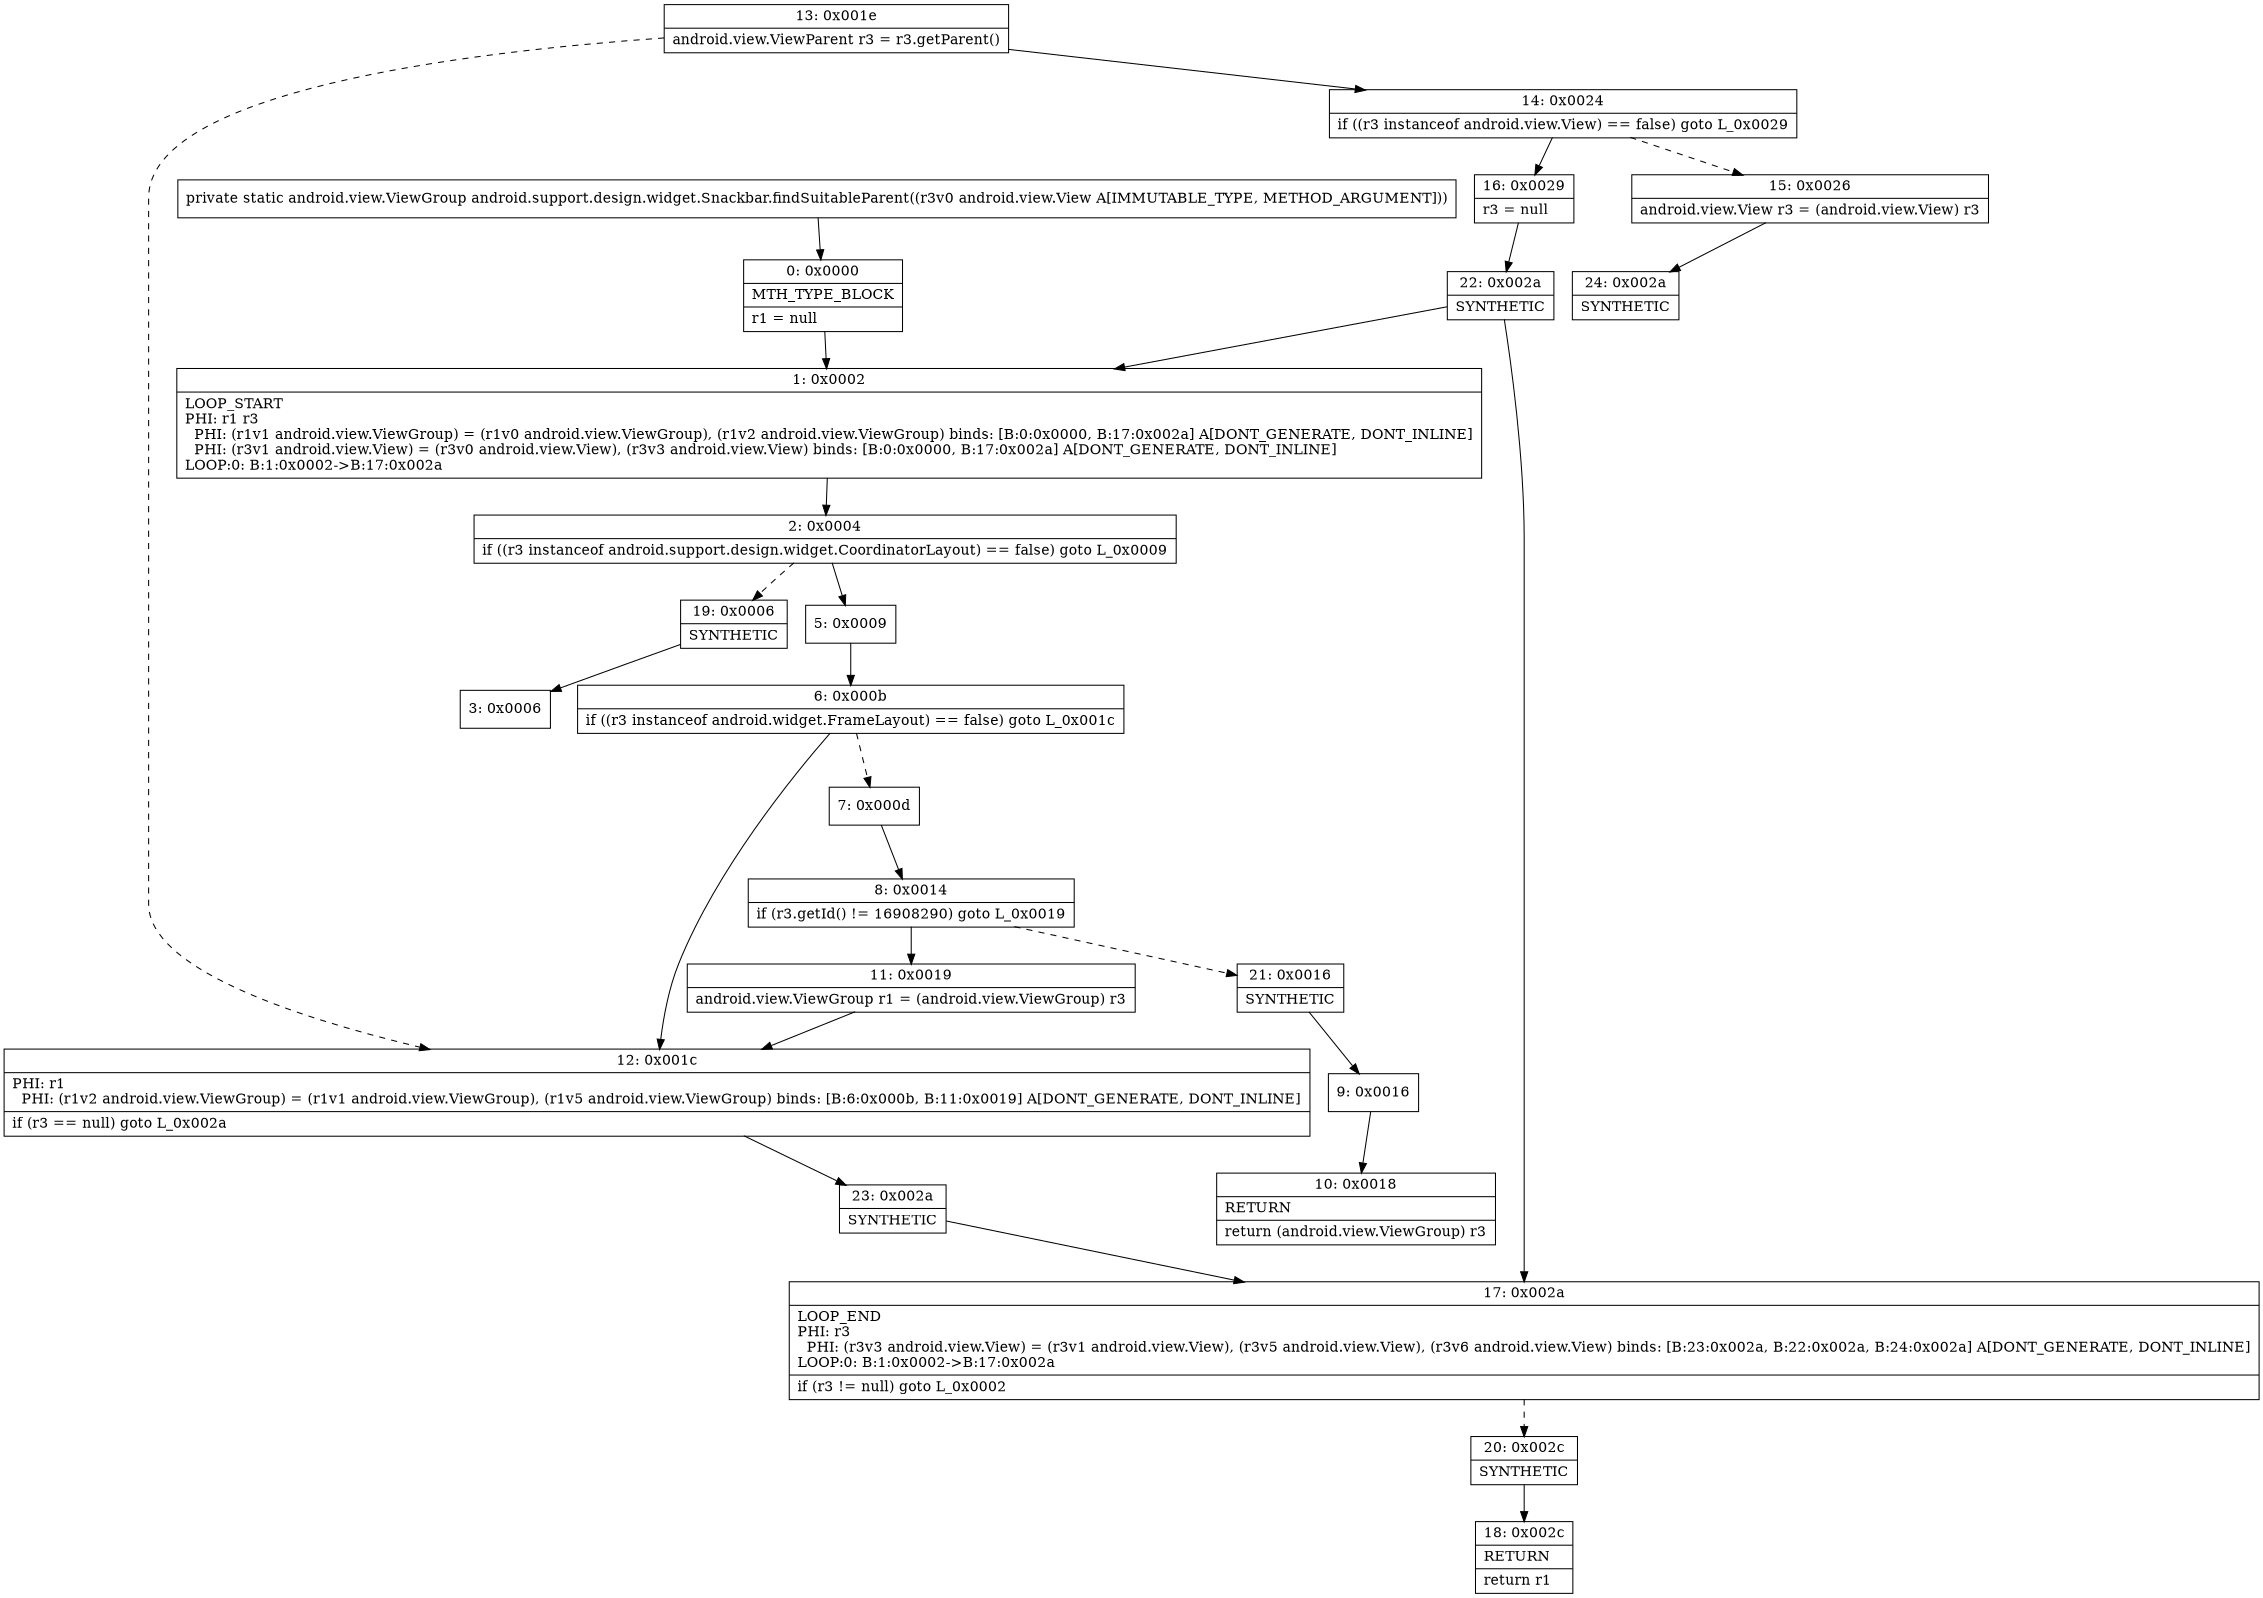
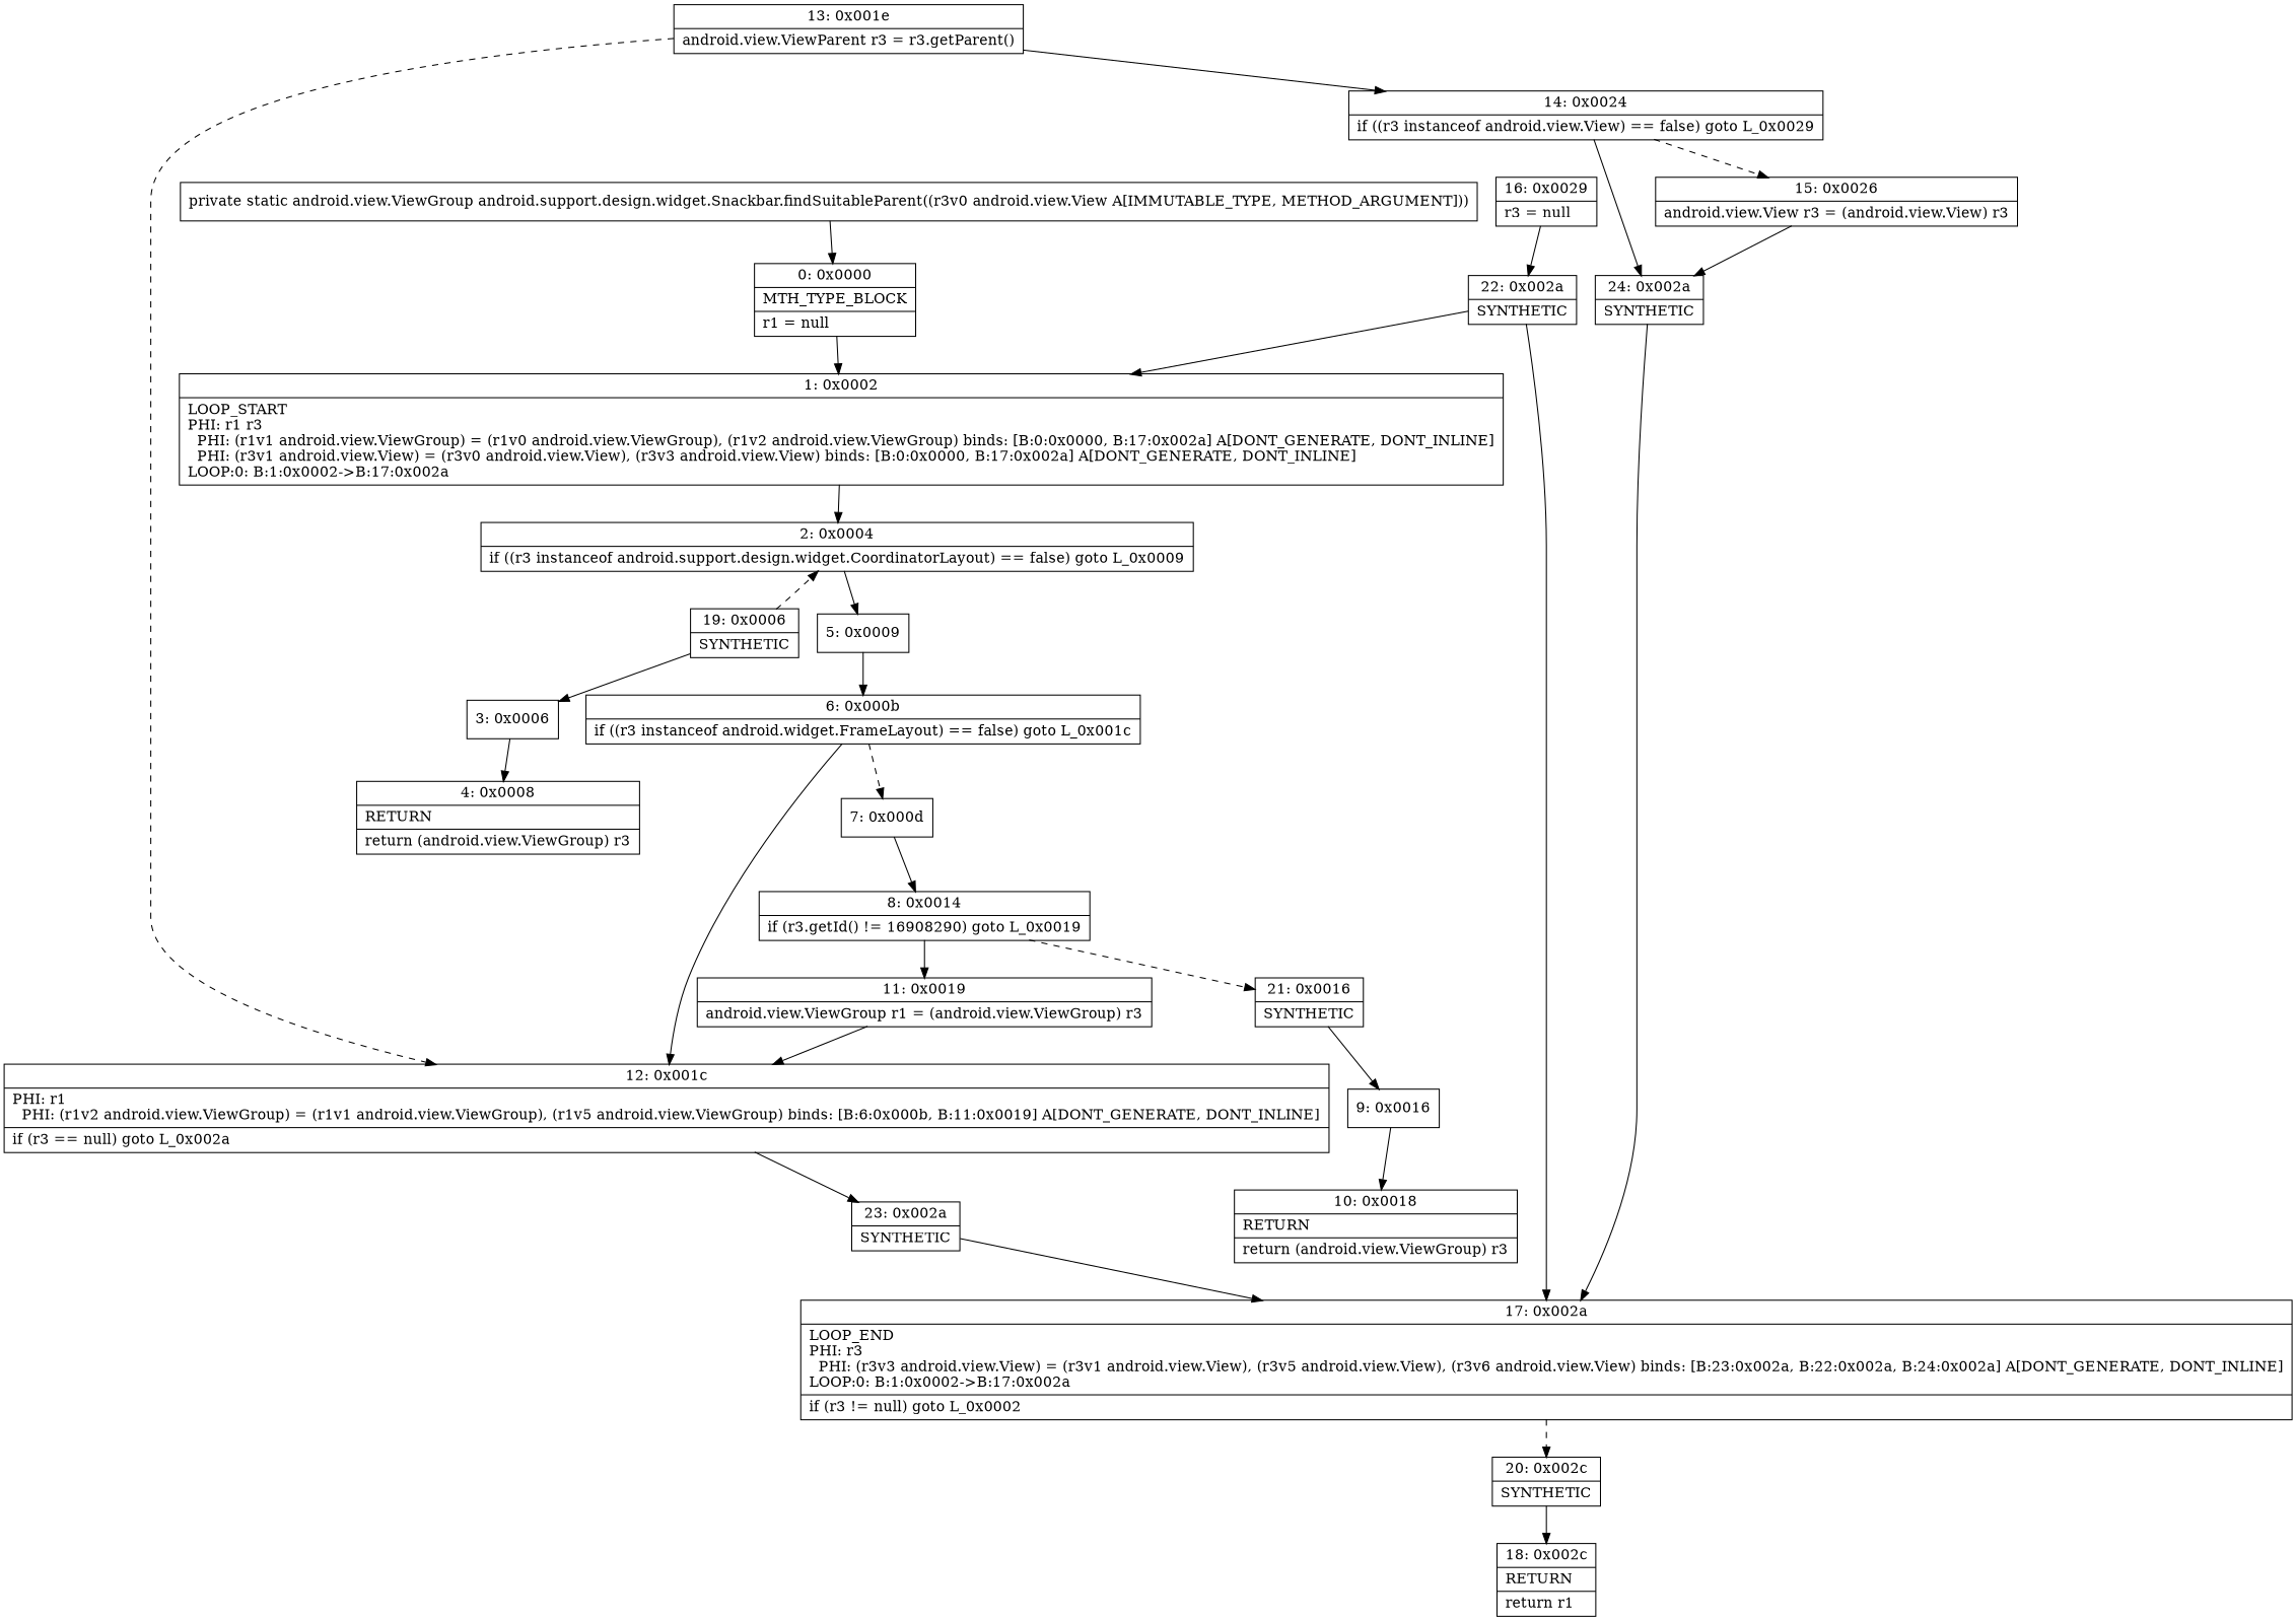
  digraph {
    node [shape=record]
    n1 [label="{0\:\ 0x0000|MTH_TYPE_BLOCK\l|r1 = null\l}"]
    n2 [label="{1\:\ 0x0002|LOOP_START\lPHI: r1 r3 \l  PHI: (r1v1 android.view.ViewGroup) = (r1v0 android.view.ViewGroup), (r1v2 android.view.ViewGroup) binds: [B:0:0x0000, B:17:0x002a] A[DONT_GENERATE, DONT_INLINE]\l  PHI: (r3v1 android.view.View) = (r3v0 android.view.View), (r3v3 android.view.View) binds: [B:0:0x0000, B:17:0x002a] A[DONT_GENERATE, DONT_INLINE]\lLOOP:0: B:1:0x0002\-\>B:17:0x002a\l}"]
    n3 [label="{2\:\ 0x0004|if ((r3 instanceof android.support.design.widget.CoordinatorLayout) == false) goto L_0x0009\l}"]
    n4 [label="{5\:\ 0x0009}"]
    n5 [label="{19\:\ 0x0006|SYNTHETIC\l}"]
    n6 [label="{6\:\ 0x000b|if ((r3 instanceof android.widget.FrameLayout) == false) goto L_0x001c\l}"]
    n7 [label="{3\:\ 0x0006}"]
+   n8 [label="{4\:\ 0x0008|RETURN\l|return (android.view.ViewGroup) r3\l}"]
    n9 [label="{7\:\ 0x000d}"]
    n10 [label="{12\:\ 0x001c|PHI: r1 \l  PHI: (r1v2 android.view.ViewGroup) = (r1v1 android.view.ViewGroup), (r1v5 android.view.ViewGroup) binds: [B:6:0x000b, B:11:0x0019] A[DONT_GENERATE, DONT_INLINE]\l|if (r3 == null) goto L_0x002a\l}"]
    n11 [label="{8\:\ 0x0014|if (r3.getId() != 16908290) goto L_0x0019\l}"]
    n12 [label="{23\:\ 0x002a|SYNTHETIC\l}"]
    n13 [label="{11\:\ 0x0019|android.view.ViewGroup r1 = (android.view.ViewGroup) r3\l}"]
    n14 [label="{21\:\ 0x0016|SYNTHETIC\l}"]
    n15 [label="{9\:\ 0x0016}"]
    n16 [label="{10\:\ 0x0018|RETURN\l|return (android.view.ViewGroup) r3\l}"]
    n17 [label="{13\:\ 0x001e|android.view.ViewParent r3 = r3.getParent()\l}"]
    n18 [label="{14\:\ 0x0024|if ((r3 instanceof android.view.View) == false) goto L_0x0029\l}"]
    n19 [label="{17\:\ 0x002a|LOOP_END\lPHI: r3 \l  PHI: (r3v3 android.view.View) = (r3v1 android.view.View), (r3v5 android.view.View), (r3v6 android.view.View) binds: [B:23:0x002a, B:22:0x002a, B:24:0x002a] A[DONT_GENERATE, DONT_INLINE]\lLOOP:0: B:1:0x0002\-\>B:17:0x002a\l|if (r3 != null) goto L_0x0002\l}"]
    n20 [label="{15\:\ 0x0026|android.view.View r3 = (android.view.View) r3\l}"]
    n21 [label="{16\:\ 0x0029|r3 = null\l}"]
    n22 [label="{24\:\ 0x002a|SYNTHETIC\l}"]
    n23 [label="{22\:\ 0x002a|SYNTHETIC\l}"]
    n24 [label="{20\:\ 0x002c|SYNTHETIC\l}"]
    n25 [label="{18\:\ 0x002c|RETURN\l|return r1\l}"]
    n26 [label="{private static android.view.ViewGroup android.support.design.widget.Snackbar.findSuitableParent((r3v0 android.view.View A[IMMUTABLE_TYPE, METHOD_ARGUMENT])) }"]
    n1 -> n2
    n2 -> n3
    n3 -> n4
-   n3 -> n5 [style=dashed]
+   n5 -> n3 [style=dashed]
    n4 -> n6
    n5 -> n7
    n6 -> n9 [style=dashed]
    n6 -> n10
+   n7 -> n8
    n9 -> n11
    n10 -> n12
    n11 -> n13
    n11 -> n14 [style=dashed]
    n12 -> n19
    n13 -> n10
    n14 -> n15
    n15 -> n16
    n17 -> n10 [style=dashed]
    n17 -> n18
    n18 -> n20 [style=dashed]
-   n18 -> n21
+   n18 -> n22
    n19 -> n24 [style=dashed]
    n20 -> n22
    n21 -> n23
+   n22 -> n19
    n23 -> n2
    n23 -> n19
    n24 -> n25
    n26 -> n1
  }
